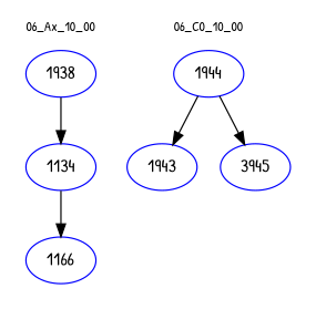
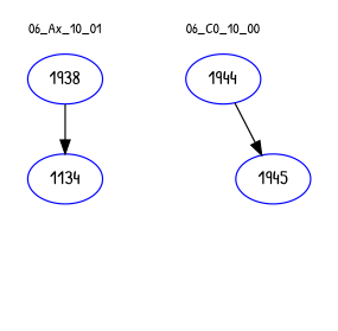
  digraph {
    fontname="Patrick Hand"
    node [color=blue fontname="Patrick Hand"]
    edge [color=black fontname="Patrick Hand"]
    n1 [label=1938]
    n2 [label=1134]
-   n3 [label=1166]
    n4 [label=1944]
-   n5 [label=1943]
-   n6 [label=3945]
+   n6 [label=1945]
    subgraph cluster_1 {
      color=white
      fontsize=10
-     label="06_Ax_10_00"
+     label="06_Ax_10_01"
      n1
      n2
-     n3
    }
    subgraph cluster_2 {
      color=white
      fontsize=10
      label="06_C0_10_00"
      n4
-     n5
      n6
    }
    n1 -> n2
-   n2 -> n3
-   n4 -> n5
    n4 -> n6
  }
